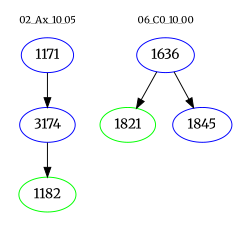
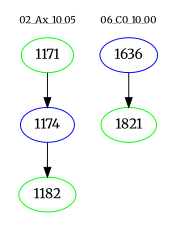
  digraph {
    fontname=Merriweather
    node [color=blue fontname=Merriweather]
    edge [color=black fontname=Merriweather]
-   n1 [label=3174]
-   n2 [label=1171]
+   n1 [label=1174]
+   n2 [color=green label=1171]
    n3 [color=green label=1182]
    n4 [label=1636]
    n5 [color=green label=1821]
-   n6 [label=1845]
    subgraph cluster_1 {
      color=white
      fontsize=10
      label="02_Ax_10_05"
      n1
      n2
      n3
    }
    subgraph cluster_2 {
      color=white
      fontsize=10
      label="06_C0_10_00"
      n4
      n5
-     n6
    }
    n1 -> n3
    n2 -> n1
    n4 -> n5
-   n4 -> n6
  }
